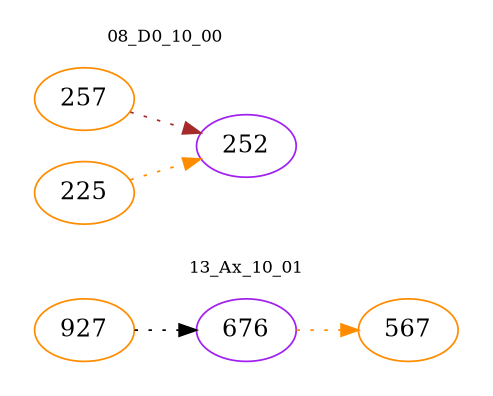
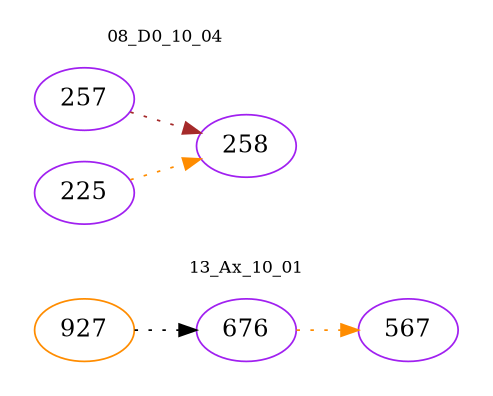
  digraph {
    rankdir=LR
    node [color=darkorange]
    edge [color=darkorange style=dotted]
    n1 [label=927]
    n2 [color=purple label=676]
-   n3 [label=567]
-   n4 [label=257]
-   n5 [color=purple label=252]
-   n6 [label=225]
+   n3 [color=purple label=567]
+   n4 [color=purple label=257]
+   n5 [color=purple label=258]
+   n6 [color=purple label=225]
    subgraph cluster_1 {
      color=white
      fontsize=10
      label="13_Ax_10_01"
      n1
      n2
      n3
    }
    subgraph cluster_2 {
      color=white
      fontsize=10
-     label="08_D0_10_00"
+     label="08_D0_10_04"
      n4
      n5
      n6
    }
    n1 -> n2 [color=black]
    n2 -> n3
    n4 -> n5 [color=brown]
    n6 -> n5
  }
